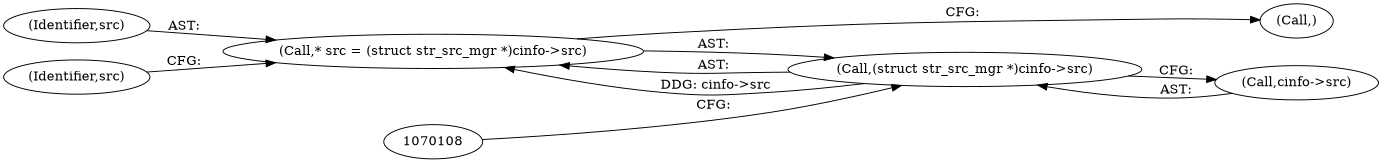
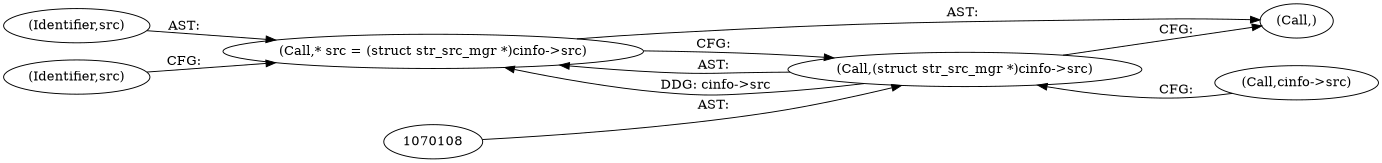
  digraph {
    rankdir=LR
    n1 [label="(Call,* src = (struct str_src_mgr *)cinfo->src)"]
    n2 [label="(Call,(struct str_src_mgr *)cinfo->src)"]
    n3 [label="(Call,)"]
    n4 [label="(Call,cinfo->src)"]
    n5 [label="(Identifier,src)"]
    n6 [label="(Identifier,src)"]
    n7 [label=1070108]
-   n1 -> n2 [label="AST: "]
-   n1 -> n3 [label="CFG: "]
+   n1 -> n2 [label="CFG: "]
+   n1 -> n3 [label="AST: "]
    n2 -> n1 [label="AST: "]
    n2 -> n1 [label="DDG: cinfo->src"]
-   n2 -> n4 [label="CFG: "]
-   n4 -> n2 [label="AST: "]
+   n2 -> n3 [label="CFG: "]
+   n4 -> n2 [label="CFG: "]
    n5 -> n1 [label="AST: "]
    n6 -> n1 [label="CFG: "]
-   n7 -> n2 [label="CFG: "]
+   n7 -> n2 [label="AST: "]
  }
